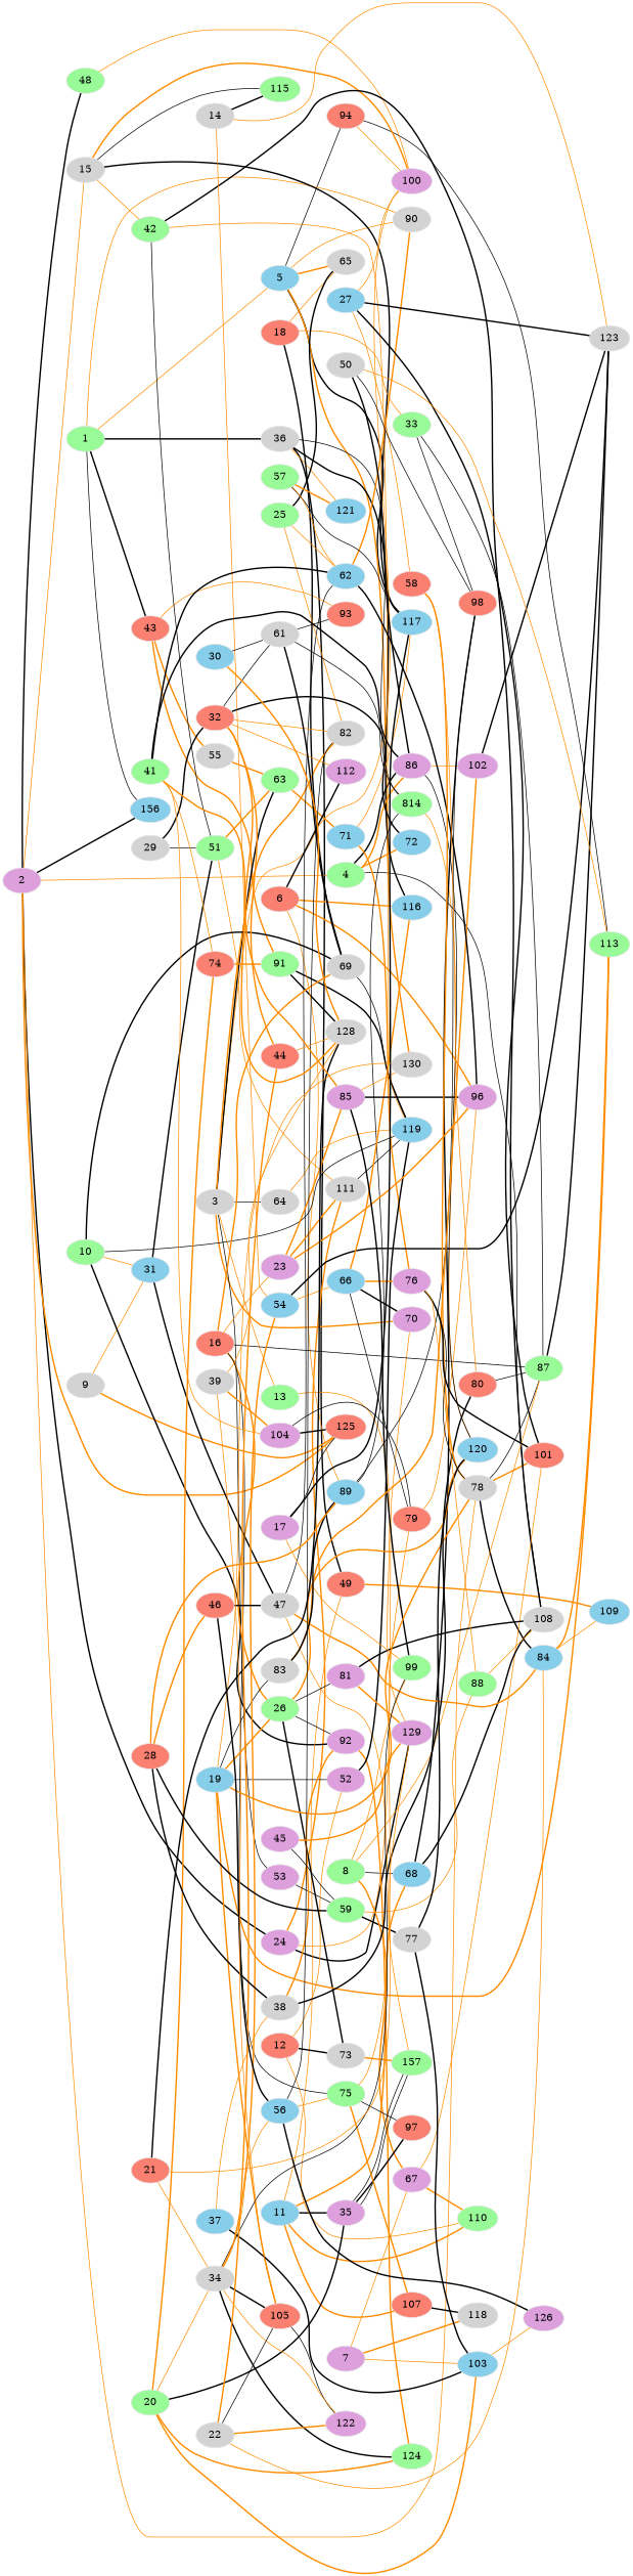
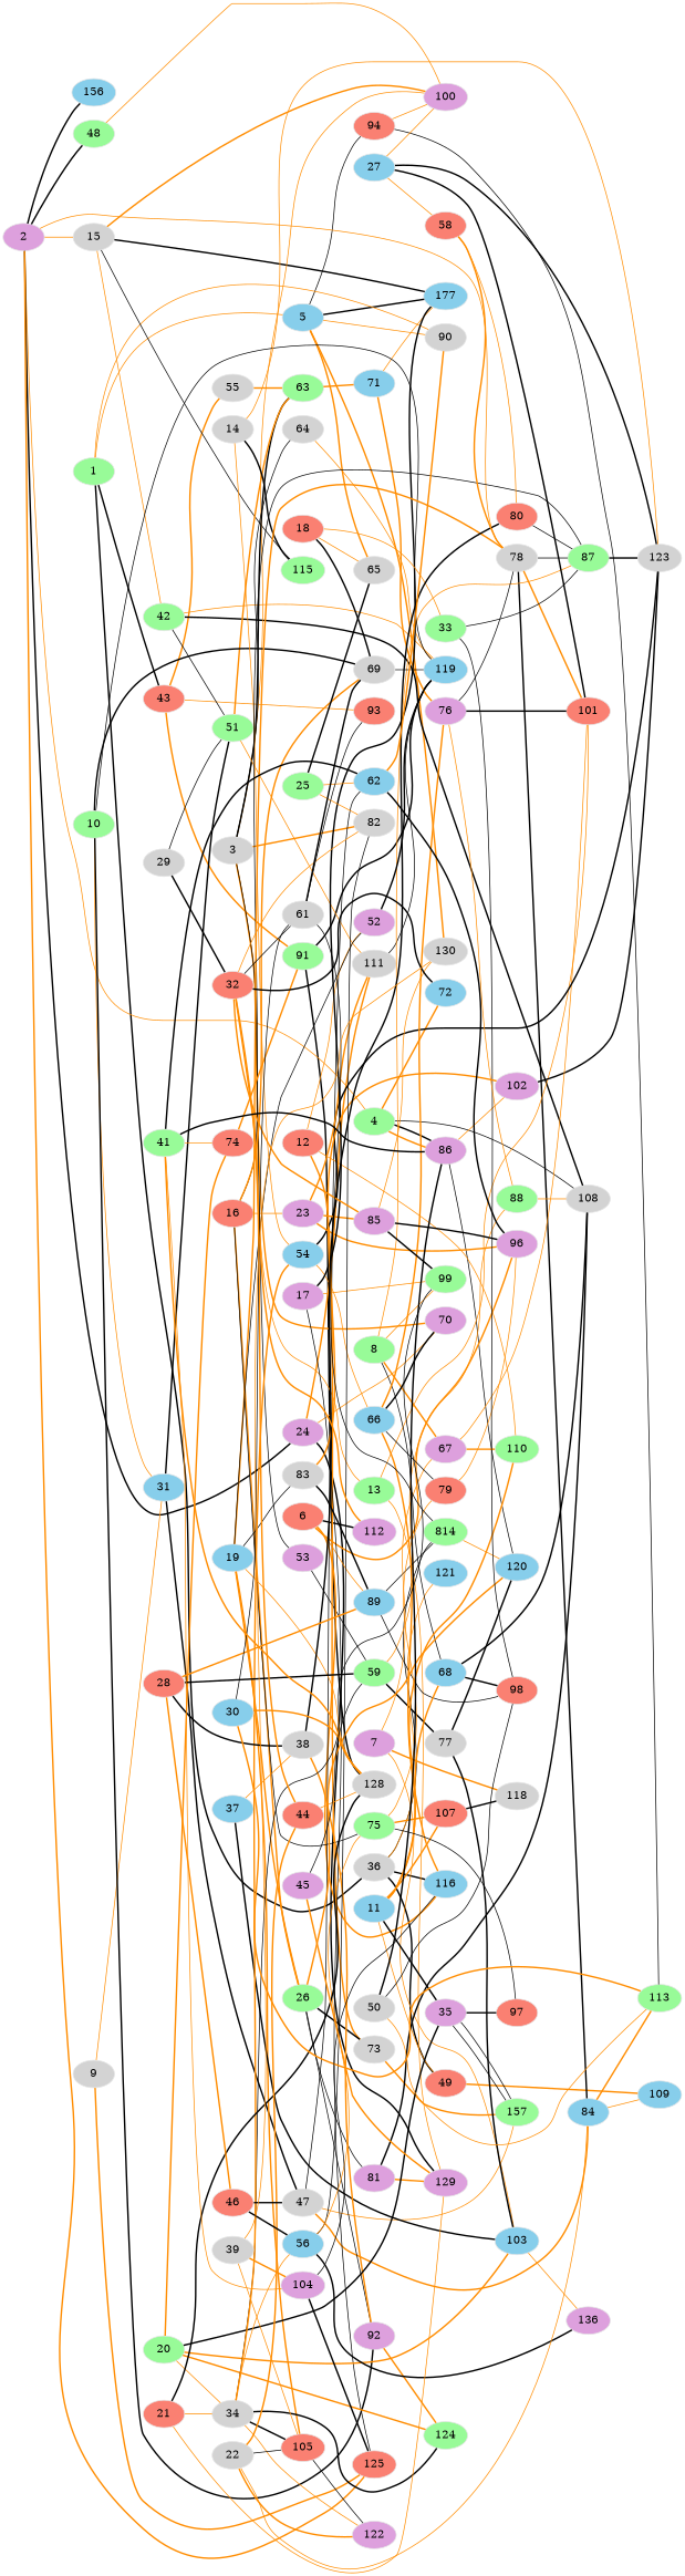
  graph {
    rankdir=LR
    node [color=gray90 fillcolor=lightgrey style=filled]
    edge [color=darkorange style=bold]
    5 [fillcolor=skyblue]
    1 [fillcolor=palegreen]
    36
    43 [fillcolor=salmon]
    90
    n6 [fillcolor=skyblue label=156]
    65
    94 [fillcolor=salmon]
-   117 [fillcolor=skyblue]
+   117 [fillcolor=skyblue label=177]
    130
    116 [fillcolor=skyblue]
    49 [fillcolor=salmon]
    n13 [fillcolor=palegreen label=814]
    121 [fillcolor=skyblue]
    93 [fillcolor=salmon]
    55
    91 [fillcolor=palegreen]
    2 [fillcolor=plum]
    4 [fillcolor=palegreen]
    15
    24 [fillcolor=plum]
    48 [fillcolor=palegreen]
    78
    125 [fillcolor=salmon]
    72 [fillcolor=skyblue]
    86 [fillcolor=plum]
    108
    100 [fillcolor=plum]
    115 [fillcolor=palegreen]
    42 [fillcolor=palegreen]
    70 [fillcolor=plum]
    129 [fillcolor=plum]
    111
    87 [fillcolor=palegreen]
    101 [fillcolor=salmon]
    84 [fillcolor=skyblue]
    3
    13 [fillcolor=palegreen]
    53 [fillcolor=plum]
    63 [fillcolor=palegreen]
    64
    82
    59 [fillcolor=palegreen]
    71 [fillcolor=skyblue]
    119 [fillcolor=skyblue]
    120 [fillcolor=skyblue]
    102 [fillcolor=plum]
    113 [fillcolor=palegreen]
    6 [fillcolor=salmon]
    89 [fillcolor=skyblue]
    96 [fillcolor=plum]
    112 [fillcolor=plum]
    98 [fillcolor=salmon]
    7 [fillcolor=plum]
    67 [fillcolor=plum]
    103 [fillcolor=skyblue]
    118
    110 [fillcolor=palegreen]
-   126 [fillcolor=plum]
+   126 [fillcolor=plum label=136]
    8 [fillcolor=palegreen]
    68 [fillcolor=skyblue]
    99 [fillcolor=palegreen]
    123
    9
    31 [fillcolor=skyblue]
    51 [fillcolor=palegreen]
    47
    10 [fillcolor=palegreen]
    69
    92 [fillcolor=plum]
    124 [fillcolor=palegreen]
    11 [fillcolor=skyblue]
    35 [fillcolor=plum]
    107 [fillcolor=salmon]
    97 [fillcolor=salmon]
    n76 [fillcolor=palegreen label=157]
    109 [fillcolor=skyblue]
    12 [fillcolor=salmon]
    52 [fillcolor=plum]
    73
    14
    54 [fillcolor=skyblue]
    66 [fillcolor=skyblue]
    16 [fillcolor=salmon]
    23 [fillcolor=plum]
    26 [fillcolor=palegreen]
    75 [fillcolor=palegreen]
    85 [fillcolor=plum]
    81 [fillcolor=plum]
    79 [fillcolor=salmon]
    17 [fillcolor=plum]
    18 [fillcolor=salmon]
    33 [fillcolor=palegreen]
    19 [fillcolor=skyblue]
    83
    105 [fillcolor=salmon]
    128
    37 [fillcolor=skyblue]
    38
    122 [fillcolor=plum]
    20 [fillcolor=palegreen]
    34
    74 [fillcolor=salmon]
    56 [fillcolor=skyblue]
    21 [fillcolor=salmon]
    22
    44 [fillcolor=salmon]
    25 [fillcolor=palegreen]
    62 [fillcolor=skyblue]
    27 [fillcolor=skyblue]
    58 [fillcolor=salmon]
    80 [fillcolor=salmon]
    28 [fillcolor=salmon]
    46 [fillcolor=salmon]
    77
    88 [fillcolor=palegreen]
    29
    32 [fillcolor=salmon]
    61
    30 [fillcolor=skyblue]
    39
    104 [fillcolor=plum]
    41 [fillcolor=palegreen]
    45 [fillcolor=plum]
    50
    76 [fillcolor=plum]
-   57 [fillcolor=palegreen]
    5 -- 90 [style=solid]
    5 -- 65
    5 -- 94 [color=black style=solid]
    5 -- 117 [color=black]
    5 -- 130
    1 -- 5 [style=solid]
    1 -- 36 [color=black]
    1 -- 43 [color=black]
    1 -- 90 [style=solid]
-   1 -- n6 [color=black style=solid]
    36 -- 116 [color=black]
    36 -- 49 [color=black]
    36 -- n13 [color=black style=solid]
    36 -- 121 [style=solid]
    43 -- 93 [style=solid]
    43 -- 55
    43 -- 91
    94 -- 100 [style=solid]
    94 -- 113 [color=black style=solid]
    49 -- 109
    n13 -- 120 [style=solid]
    55 -- 63
    91 -- 119 [color=black]
    91 -- 128 [color=black]
    2 -- n6 [color=black]
    2 -- 4 [style=solid]
    2 -- 15 [style=solid]
    2 -- 24 [color=black]
    2 -- 48 [color=black]
    2 -- 78 [style=solid]
    2 -- 125
    4 -- 72
    4 -- 86
    4 -- 86 [color=black]
    4 -- 108 [color=black style=solid]
    15 -- 117 [color=black]
    15 -- 100
    15 -- 115 [color=black style=solid]
    15 -- 42 [style=solid]
    24 -- 70 [style=solid]
    24 -- 129 [color=black]
    24 -- 111
    48 -- 100 [style=solid]
    78 -- 87 [color=black style=solid]
    78 -- 101
    78 -- 84 [color=black]
    86 -- 120 [color=black style=solid]
    86 -- 102 [style=solid]
    42 -- 108 [color=black]
    42 -- 119 [style=solid]
    42 -- 51 [color=black style=solid]
    111 -- 119 [color=black style=solid]
    87 -- 123 [color=black]
    84 -- 113
    84 -- 109 [style=solid]
    3 -- 100 [style=solid]
    3 -- 70
    3 -- 13 [style=solid]
    3 -- 53 [color=black style=solid]
    3 -- 63 [color=black]
    3 -- 64 [color=black style=solid]
    3 -- 82
    13 -- 129 [style=solid]
+   13 -- 101 [style=solid]
    53 -- 59 [color=black style=solid]
    63 -- 71
    64 -- 119 [style=solid]
    59 -- 77 [color=black]
    59 -- 88 [style=solid]
    71 -- 117 [style=solid]
    71 -- 76
    102 -- 123 [color=black]
    6 -- 116
    6 -- 89 [style=solid]
    6 -- 96
    6 -- 112 [color=black]
    89 -- n13 [color=black style=solid]
    89 -- 98 [color=black style=solid]
    7 -- 67 [style=solid]
    7 -- 103 [style=solid]
    7 -- 118
    67 -- 101 [style=solid]
    67 -- 110
    103 -- 126 [style=solid]
    8 -- 87 [style=solid]
    8 -- 67
    8 -- 68 [color=black style=solid]
    8 -- 99 [style=solid]
    68 -- 108 [color=black]
    68 -- 98 [color=black]
    9 -- 125
    9 -- 31 [style=solid]
    31 -- 51 [color=black]
    31 -- 47 [color=black]
    51 -- 111 [style=solid]
    51 -- 63
    47 -- 84
    47 -- n76 [style=solid]
    47 -- 62 [color=black style=solid]
    10 -- 119 [color=black style=solid]
    10 -- 31 [style=solid]
    10 -- 69 [color=black]
    10 -- 92 [color=black]
    69 -- 119 [color=black style=solid]
    92 -- 124
    11 -- 49 [style=solid]
    11 -- 110
    11 -- 68
    11 -- 35 [color=black]
    11 -- 107
    35 -- 97 [color=black]
    35 -- n76 [color=black style=solid]
    35 -- n76 [color=black style=solid]
    107 -- 118 [color=black]
    12 -- 110 [style=solid]
    12 -- 52 [style=solid]
-   12 -- 73 [color=black]
+   12 -- 73
    52 -- 119 [color=black]
    73 -- n76
    14 -- 115 [color=black]
    14 -- 123 [style=solid]
    14 -- 54 [style=solid]
    54 -- 123 [color=black]
    54 -- 66 [style=solid]
    66 -- 116
    66 -- 70 [color=black]
    66 -- 79 [color=black style=solid]
    66 -- 76
    16 -- 87 [color=black style=solid]
    16 -- 69
    16 -- 23 [style=solid]
    16 -- 26
    16 -- 75 [color=black style=solid]
    23 -- 111
    23 -- 96
    23 -- 85
    26 -- 120
    26 -- 92 [color=black style=solid]
    26 -- 73 [color=black]
    26 -- 81 [color=black style=solid]
    75 -- 107
    75 -- 97 [color=black style=solid]
    75 -- 79 [style=solid]
    85 -- 130 [style=solid]
    85 -- 96 [color=black]
    85 -- 99 [color=black]
    81 -- 108 [color=black]
    81 -- 129
    79 -- 96 [style=solid]
    17 -- 117 [color=black]
    17 -- 125 [color=black style=solid]
    17 -- 99 [style=solid]
    18 -- 65 [style=solid]
    18 -- 69 [color=black]
    18 -- 33 [style=solid]
    33 -- 87 [color=black style=solid]
    33 -- 98 [color=black style=solid]
    19 -- 78
    19 -- 52 [color=black style=solid]
    19 -- 26
    19 -- 83 [color=black style=solid]
    19 -- 105
    19 -- 128 [style=solid]
    83 -- 102
    83 -- 89 [color=black]
    105 -- 122 [color=black style=solid]
    37 -- 103 [color=black]
    37 -- 38 [style=solid]
    38 -- 92
    38 -- 80 [color=black]
    20 -- 103
    20 -- 124
    20 -- 35 [color=black]
    20 -- 34 [style=solid]
    20 -- 74
    34 -- 99 [color=black style=solid]
    34 -- 124 [color=black]
    34 -- 54
    34 -- 105 [color=black]
    34 -- 122 [style=solid]
    34 -- 56 [style=solid]
    74 -- 91
    56 -- 82 [color=black style=solid]
    56 -- 126 [color=black]
    56 -- 75 [style=solid]
    21 -- 129 [style=solid]
    21 -- 128 [color=black]
    21 -- 34 [style=solid]
    22 -- 84 [style=solid]
    22 -- 105 [color=black style=solid]
    22 -- 122
    22 -- 44
    44 -- 128 [style=solid]
    25 -- 65 [color=black]
    25 -- 82 [style=solid]
    25 -- 62 [style=solid]
    62 -- 90
    62 -- 96 [color=black]
    27 -- 100 [style=solid]
    27 -- 101 [color=black]
    27 -- 123 [color=black]
    27 -- 58 [style=solid]
    58 -- 78
    58 -- 80 [style=solid]
    80 -- 87 [color=black style=solid]
    28 -- 59 [color=black]
    28 -- 89
    28 -- 38 [color=black]
    28 -- 46
    46 -- 47 [color=black]
    46 -- 56 [color=black]
    77 -- 120 [color=black]
    77 -- 103 [color=black]
    88 -- 108 [style=solid]
    29 -- 51 [color=black style=solid]
    29 -- 32 [color=black]
    32 -- 72 [color=black]
    32 -- 82 [style=solid]
-   32 -- 112 [style=solid]
+   32 -- 112
    32 -- 85
    32 -- 44
    32 -- 61 [color=black style=solid]
    61 -- n13 [color=black style=solid]
    61 -- 93 [color=black style=solid]
    61 -- 69 [color=black]
-   19 -- 113
+   30 -- 113
    30 -- 128
    30 -- 61 [color=black style=solid]
    39 -- 130 [style=solid]
    39 -- 105 [style=solid]
    39 -- 104
-   104 -- 79 [color=black style=solid]
+   104 -- 116 [color=black style=solid]
    104 -- 125 [color=black]
    41 -- 86 [color=black]
    41 -- 128
    41 -- 74 [style=solid]
    41 -- 62 [color=black]
    41 -- 104 [style=solid]
    45 -- 129
    45 -- 59 [color=black style=solid]
    50 -- 86 [color=black]
    50 -- 113 [style=solid]
    50 -- 98 [color=black style=solid]
    76 -- 78 [color=black style=solid]
    76 -- 101 [color=black]
    76 -- 88 [style=solid]
-   57 -- 117 [color=black style=solid]
-   57 -- 121
-   57 -- 62 [style=solid]
  }
